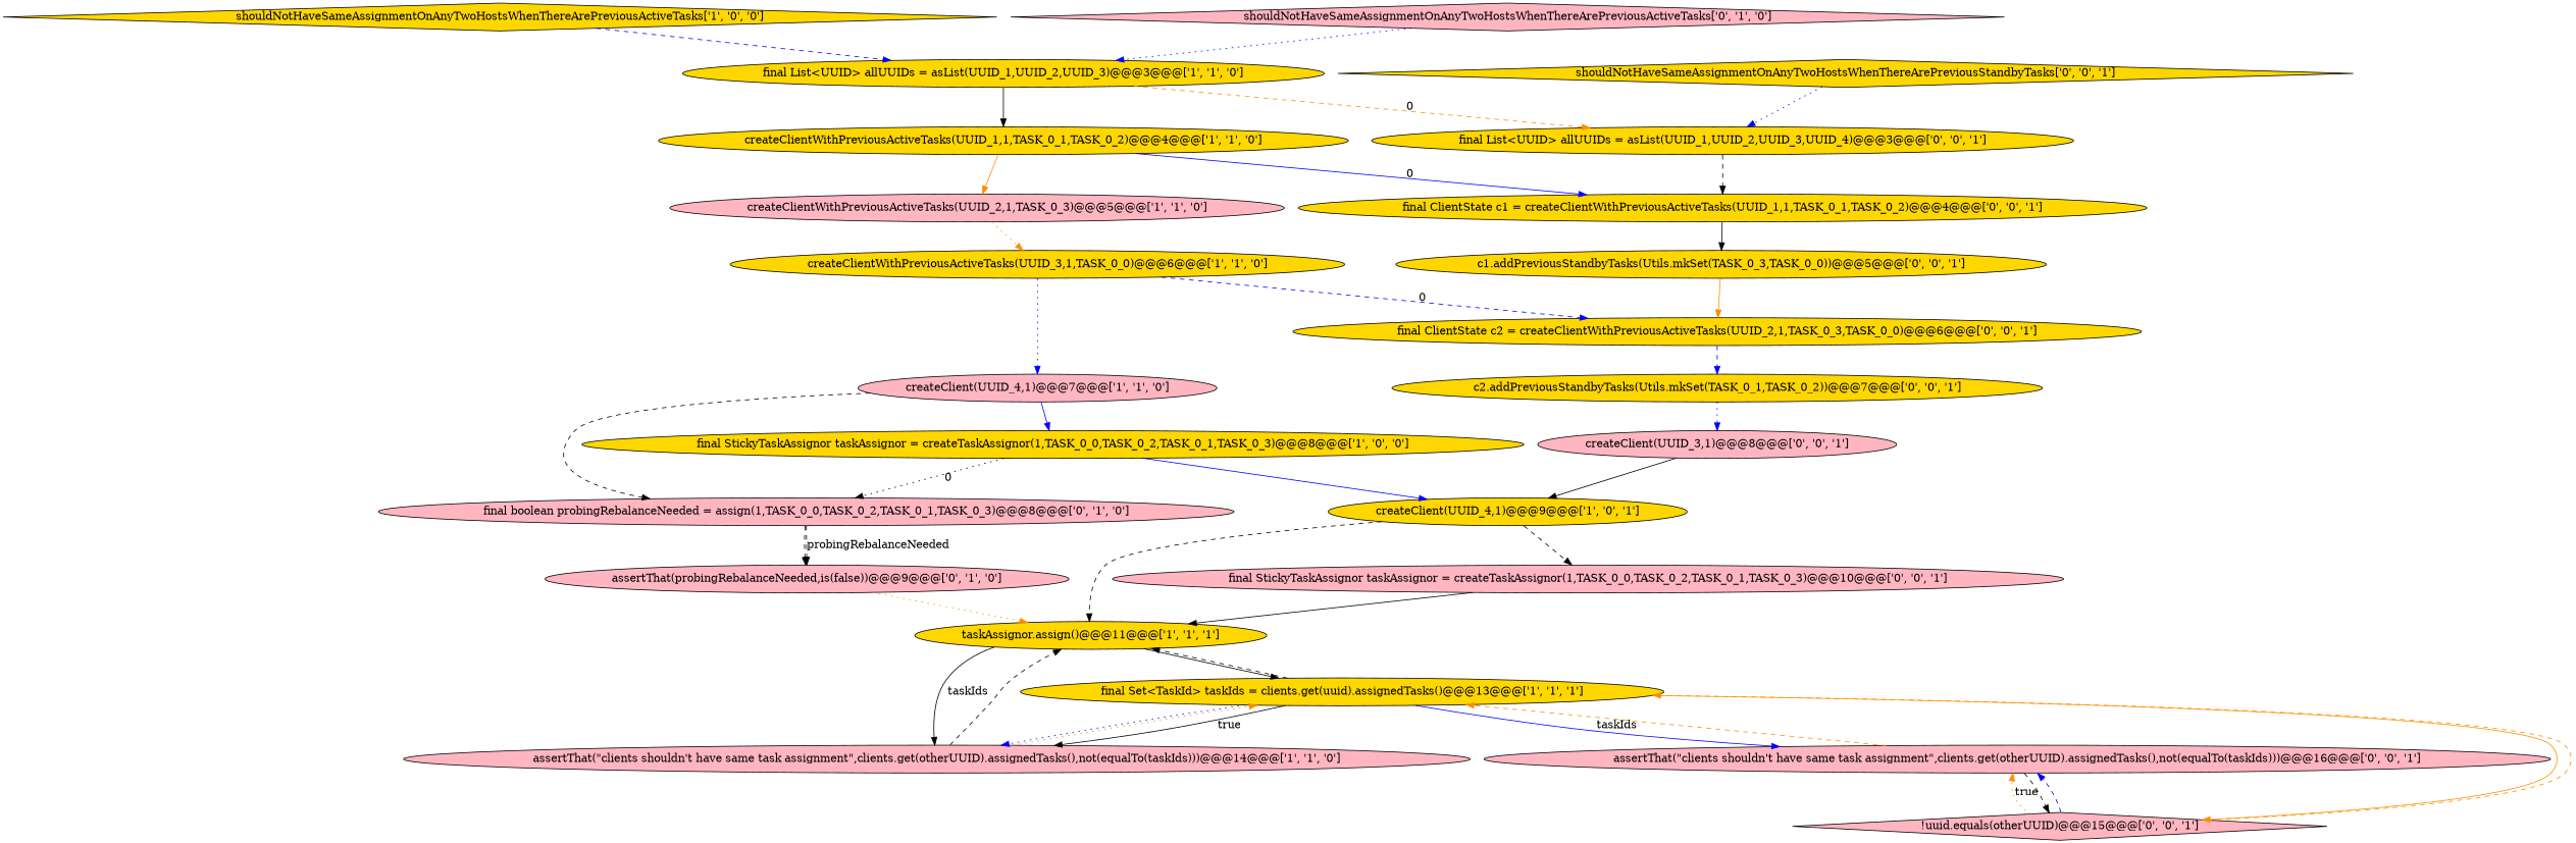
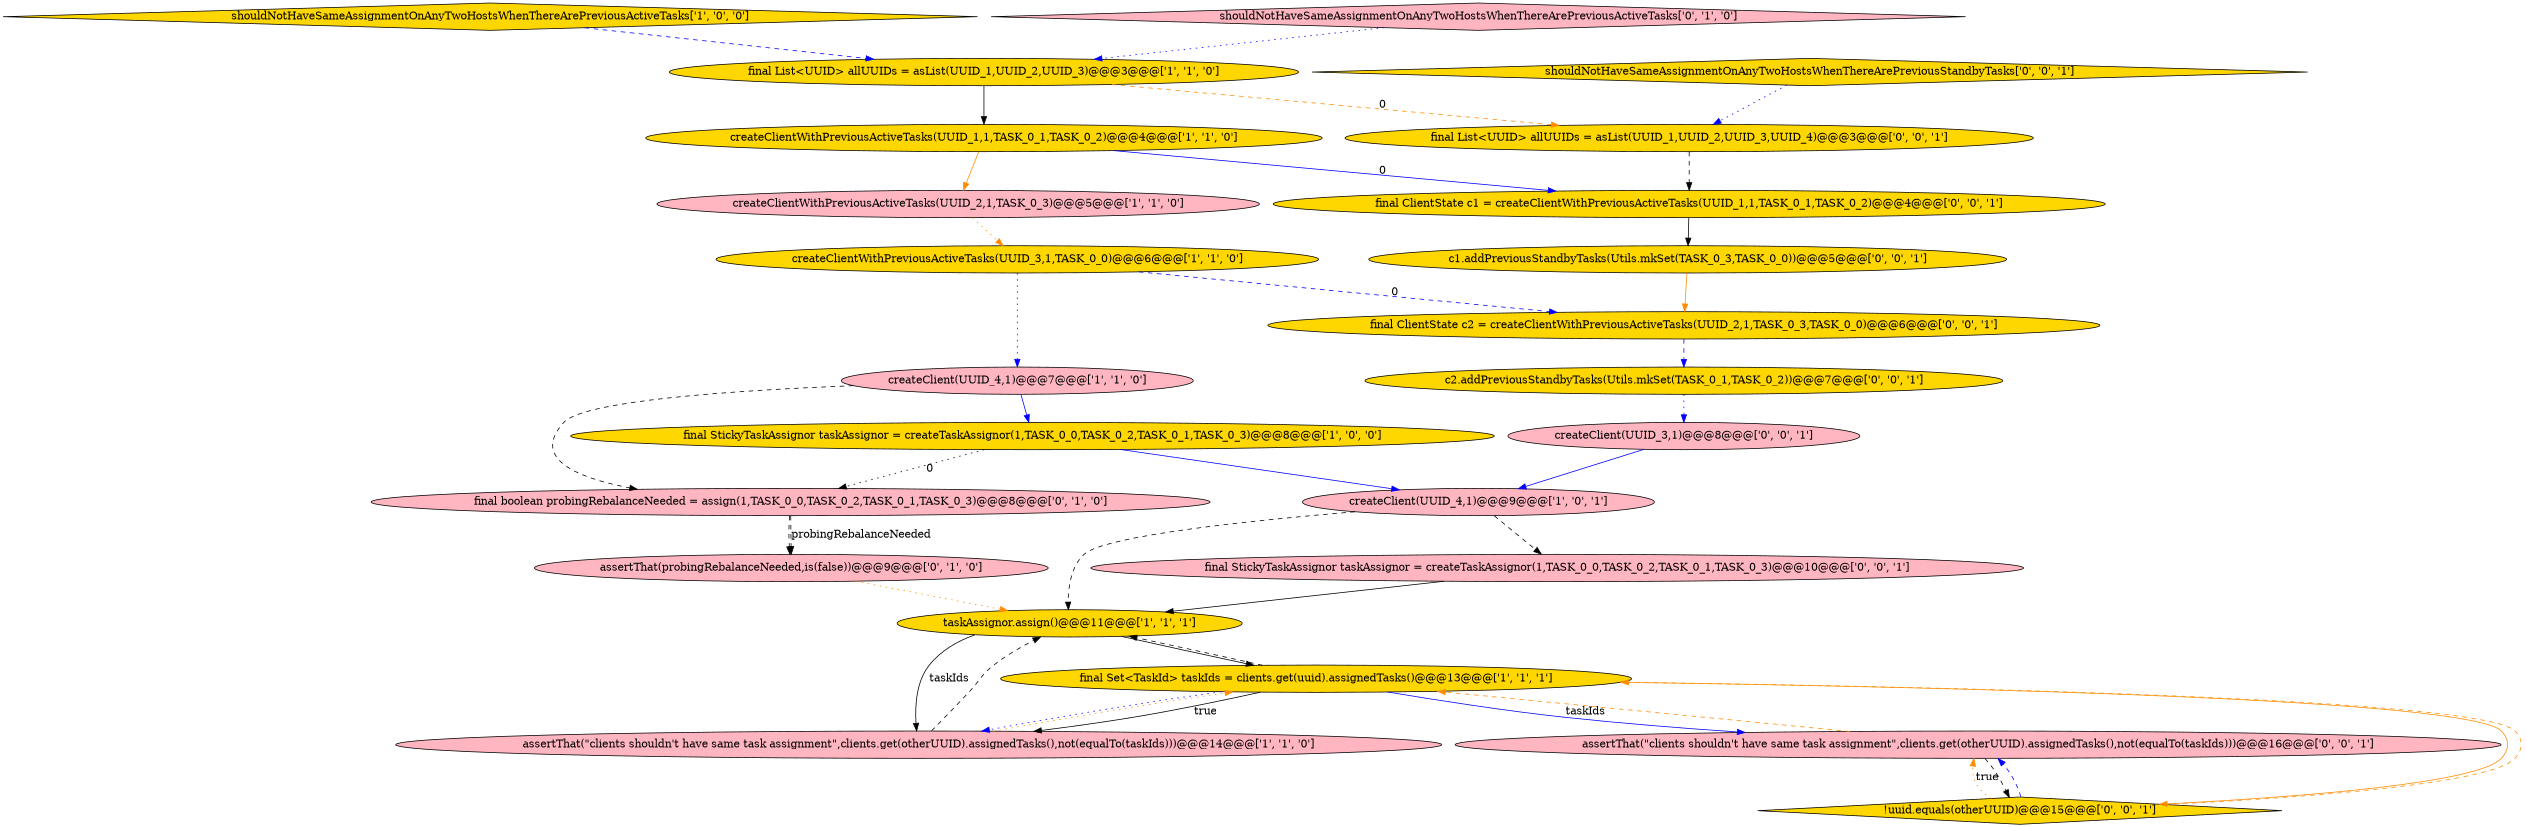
  digraph {
    node [fillcolor=gold shape=ellipse style=filled]
    edge [color=black style=dashed]
    n1 [label="createClientWithPreviousActiveTasks(UUID_1,1,TASK_0_1,TASK_0_2)@@@4@@@['1', '1', '0']"]
    n2 [fillcolor=lightpink label="createClientWithPreviousActiveTasks(UUID_2,1,TASK_0_3)@@@5@@@['1', '1', '0']"]
    n3 [label="final ClientState c1 = createClientWithPreviousActiveTasks(UUID_1,1,TASK_0_1,TASK_0_2)@@@4@@@['0', '0', '1']"]
    n4 [label="createClientWithPreviousActiveTasks(UUID_3,1,TASK_0_0)@@@6@@@['1', '1', '0']"]
    n5 [label="c1.addPreviousStandbyTasks(Utils.mkSet(TASK_0_3,TASK_0_0))@@@5@@@['0', '0', '1']"]
    n6 [fillcolor=lightpink label="assertThat(\"clients shouldn't have same task assignment\",clients.get(otherUUID).assignedTasks(),not(equalTo(taskIds)))@@@16@@@['0', '0', '1']"]
-   n7 [fillcolor=lightpink label="!uuid.equals(otherUUID)@@@15@@@['0', '0', '1']" shape=diamond]
+   n7 [label="!uuid.equals(otherUUID)@@@15@@@['0', '0', '1']" shape=diamond]
    n8 [label="final Set<TaskId> taskIds = clients.get(uuid).assignedTasks()@@@13@@@['1', '1', '1']"]
    n9 [label="taskAssignor.assign()@@@11@@@['1', '1', '1']"]
    n10 [fillcolor=lightpink label="assertThat(\"clients shouldn't have same task assignment\",clients.get(otherUUID).assignedTasks(),not(equalTo(taskIds)))@@@14@@@['1', '1', '0']"]
    n11 [label="final List<UUID> allUUIDs = asList(UUID_1,UUID_2,UUID_3,UUID_4)@@@3@@@['0', '0', '1']"]
    n12 [label="shouldNotHaveSameAssignmentOnAnyTwoHostsWhenThereArePreviousActiveTasks['1', '0', '0']" shape=diamond]
    n13 [label="final List<UUID> allUUIDs = asList(UUID_1,UUID_2,UUID_3)@@@3@@@['1', '1', '0']"]
    n14 [label="final ClientState c2 = createClientWithPreviousActiveTasks(UUID_2,1,TASK_0_3,TASK_0_0)@@@6@@@['0', '0', '1']"]
    n15 [fillcolor=lightpink label="createClient(UUID_4,1)@@@7@@@['1', '1', '0']"]
    n16 [label="c2.addPreviousStandbyTasks(Utils.mkSet(TASK_0_1,TASK_0_2))@@@7@@@['0', '0', '1']"]
    n17 [fillcolor=lightpink label="createClient(UUID_3,1)@@@8@@@['0', '0', '1']"]
-   n18 [label="createClient(UUID_4,1)@@@9@@@['1', '0', '1']"]
+   n18 [fillcolor=lightpink label="createClient(UUID_4,1)@@@9@@@['1', '0', '1']"]
    n19 [fillcolor=lightpink label="shouldNotHaveSameAssignmentOnAnyTwoHostsWhenThereArePreviousActiveTasks['0', '1', '0']" shape=diamond]
    n20 [fillcolor=lightpink label="final boolean probingRebalanceNeeded = assign(1,TASK_0_0,TASK_0_2,TASK_0_1,TASK_0_3)@@@8@@@['0', '1', '0']"]
    n21 [label="final StickyTaskAssignor taskAssignor = createTaskAssignor(1,TASK_0_0,TASK_0_2,TASK_0_1,TASK_0_3)@@@8@@@['1', '0', '0']"]
    n22 [fillcolor=lightpink label="assertThat(probingRebalanceNeeded,is(false))@@@9@@@['0', '1', '0']"]
    n23 [fillcolor=lightpink label="final StickyTaskAssignor taskAssignor = createTaskAssignor(1,TASK_0_0,TASK_0_2,TASK_0_1,TASK_0_3)@@@10@@@['0', '0', '1']"]
    n24 [label="shouldNotHaveSameAssignmentOnAnyTwoHostsWhenThereArePreviousStandbyTasks['0', '0', '1']" shape=diamond]
    n1 -> n2 [color=darkorange style=solid]
    n1 -> n3 [color=blue label=0 style=solid]
    n2 -> n4 [color=darkorange style=dotted]
    n3 -> n5 [style=solid]
    n4 -> n14 [color=blue label=0]
    n4 -> n15 [color=blue style=dotted]
    n5 -> n14 [color=darkorange style=solid]
    n6 -> n7
    n6 -> n8 [color=darkorange]
    n7 -> n6 [color=blue]
    n7 -> n6 [color=darkorange label=true style=dotted]
    n7 -> n8 [color=darkorange]
    n8 -> n6 [color=blue label=taskIds style=solid]
    n8 -> n7 [color=darkorange style=solid]
    n8 -> n9
    n8 -> n10 [label=true style=solid]
    n8 -> n10 [color=blue style=dotted]
    n9 -> n8 [style=solid]
    n9 -> n10 [label=taskIds style=solid]
    n10 -> n8 [color=darkorange style=dotted]
    n10 -> n9
    n11 -> n3
    n12 -> n13 [color=blue]
    n13 -> n1 [style=solid]
    n13 -> n11 [color=darkorange label=0]
    n14 -> n16 [color=blue]
    n15 -> n20
    n15 -> n21 [color=blue style=solid]
    n16 -> n17 [color=blue style=dotted]
-   n17 -> n18 [style=solid]
+   n17 -> n18 [color=blue style=solid]
    n18 -> n9
    n18 -> n23
    n19 -> n13 [color=blue style=dotted]
    n20 -> n22
    n20 -> n22 [label=probingRebalanceNeeded]
    n21 -> n18 [color=blue style=solid]
    n21 -> n20 [label=0 style=dotted]
    n22 -> n9 [color=darkorange style=dotted]
    n23 -> n9 [style=solid]
    n24 -> n11 [color=blue style=dotted]
  }
